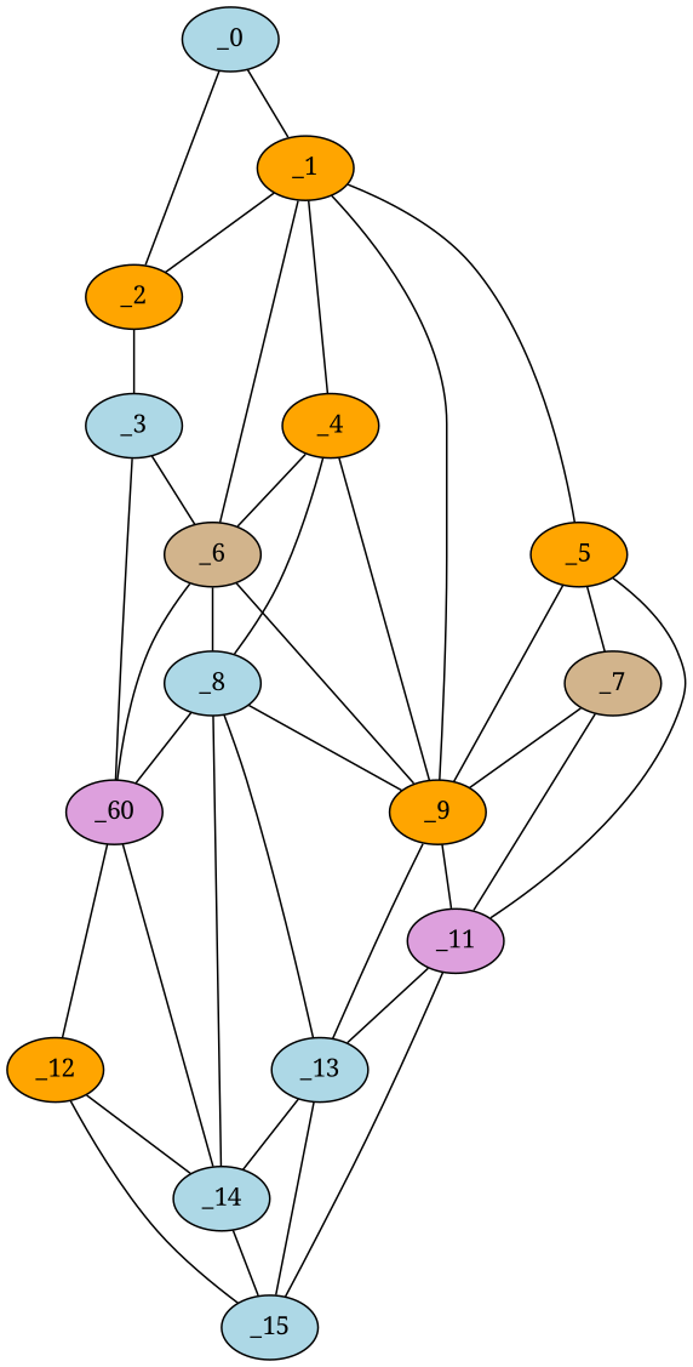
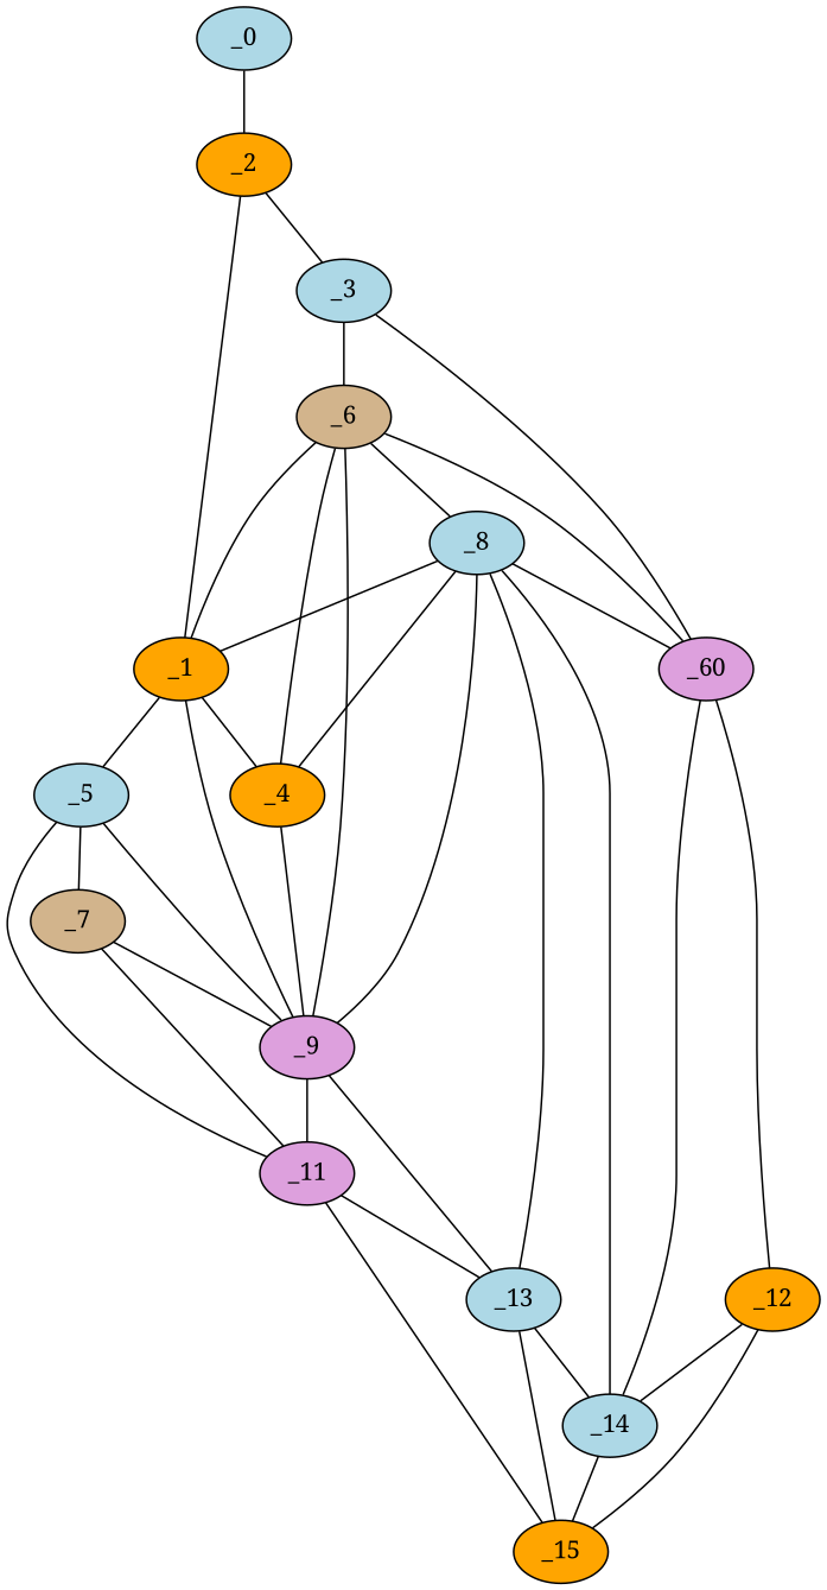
  graph {
    fontname="Noto Serif"
    node [fillcolor=lightblue fontname="Noto Serif" style=filled x=12 y=55]
    edge [fontname="Noto Serif" valence=1]
    _0 [y=27]
    _1 [fillcolor=orange y=36]
    _2 [fillcolor=orange x=15 y=21]
    _4 [fillcolor=orange x=42]
-   _5 [fillcolor=orange x=44 y=125]
+   _5 [x=44 y=125]
    _6 [fillcolor=tan x=45 y=37]
-   _9 [fillcolor=orange x=50 y=81]
+   _9 [fillcolor=plum x=50 y=81]
    _3 [x=34 y=15]
    _8 [x=50]
    _7 [fillcolor=tan x=47 y=119]
    _11 [fillcolor=plum x=113 y=102]
    n12 [fillcolor=plum label=_60 x=85 y=2]
    _13 [x=115 y=60]
    _14 [x=117 y=29]
-   _15 [x=118 y=18]
+   _15 [fillcolor=orange x=118 y=18]
    _12 [fillcolor=orange x=114 y=13]
-   _0 -- _1
+   _8 -- _1
    _0 -- _2
    _1 -- _2 [valence=2]
    _1 -- _4
    _1 -- _5
    _1 -- _6
    _1 -- _9 [valence=2]
    _2 -- _3
    _4 -- _6 [valence=2]
    _4 -- _9 [valence=2]
    _4 -- _8
    _5 -- _9
    _5 -- _7 [valence=2]
    _5 -- _11
    _6 -- _8 [valence=2]
    _6 -- n12
    _9 -- _6 [valence=2]
    _9 -- _11
    _9 -- _13 [valence=2]
    _3 -- _6 [valence=2]
    _3 -- n12
    _8 -- _9
    _8 -- n12 [valence=2]
    _8 -- _13 [valence=2]
    _8 -- _14 [valence=2]
    _7 -- _9 [valence=2]
    _7 -- _11
    _11 -- _13 [valence=2]
    _11 -- _15
    n12 -- _14 [valence=2]
    n12 -- _12
    _13 -- _14 [valence=2]
    _13 -- _15
    _14 -- _15 [valence=2]
    _12 -- _14
    _12 -- _15
  }
